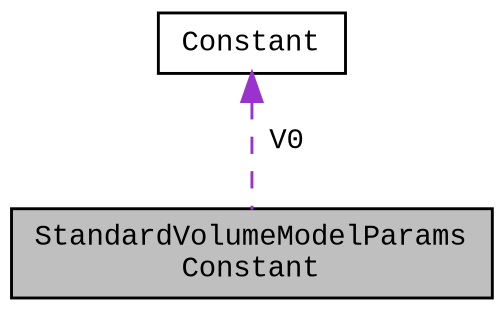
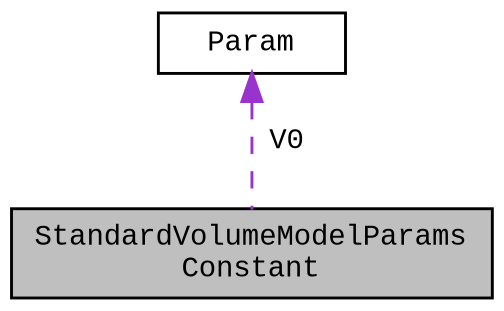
  digraph {
    fontname="Liberation Mono"
    node [color=black fontname="Liberation Mono" fontsize=10 shape=record]
    n1 [fillcolor=grey75 fontcolor=black height=0.2 label="StandardVolumeModelParams\lConstant" style=filled width=0.4]
-   n2 [height=0.2 label=Constant width=0.4]
+   n2 [height=0.2 label=Param width=0.4]
    n2 -> n1 [color=darkorchid3 dir=back fontname="Liberation Mono" fontsize=10 label=" V0" labelfontname=Helvetica labelfontsize=10 style=dashed]
  }
